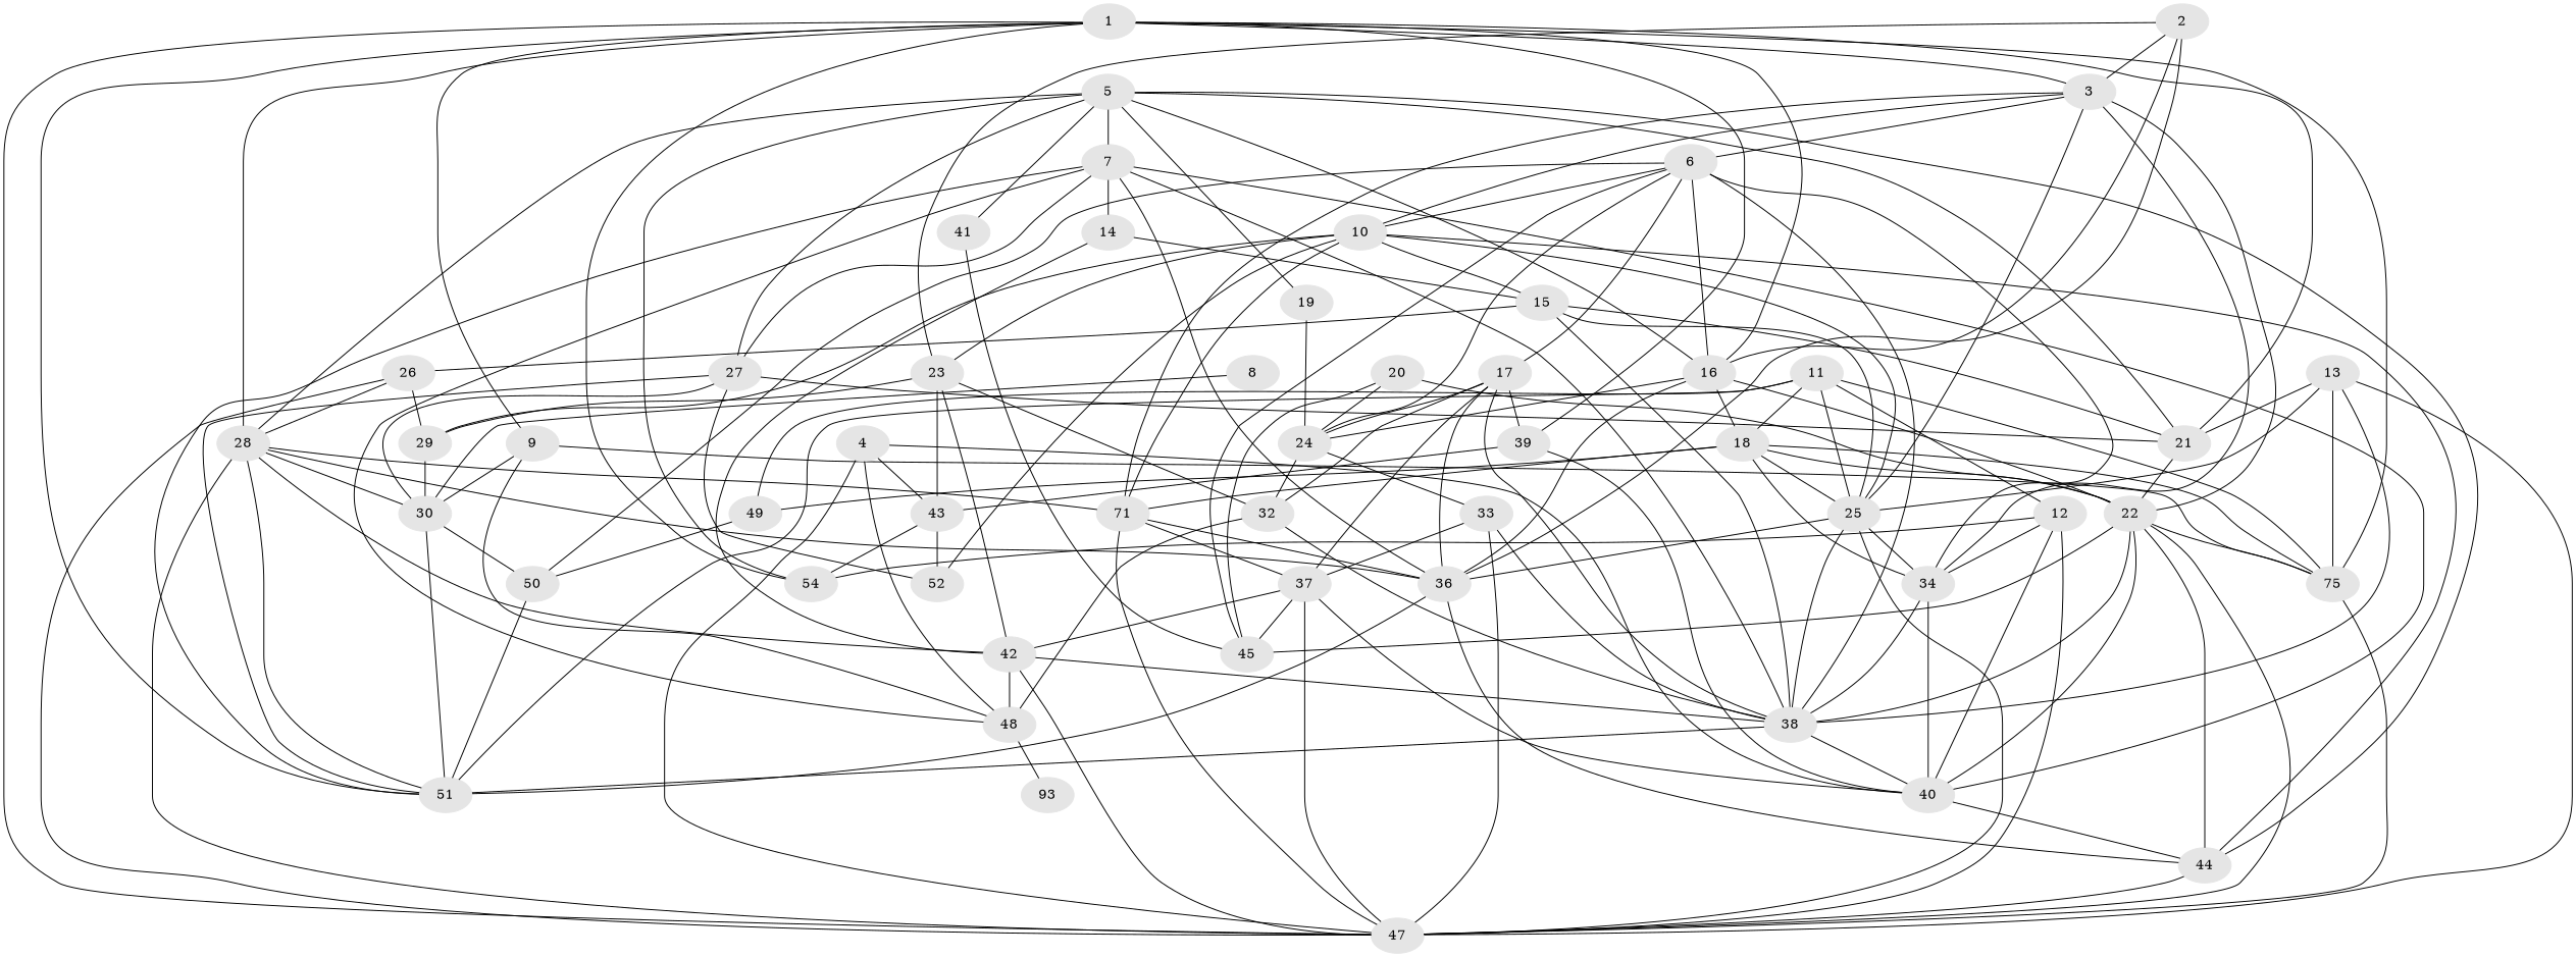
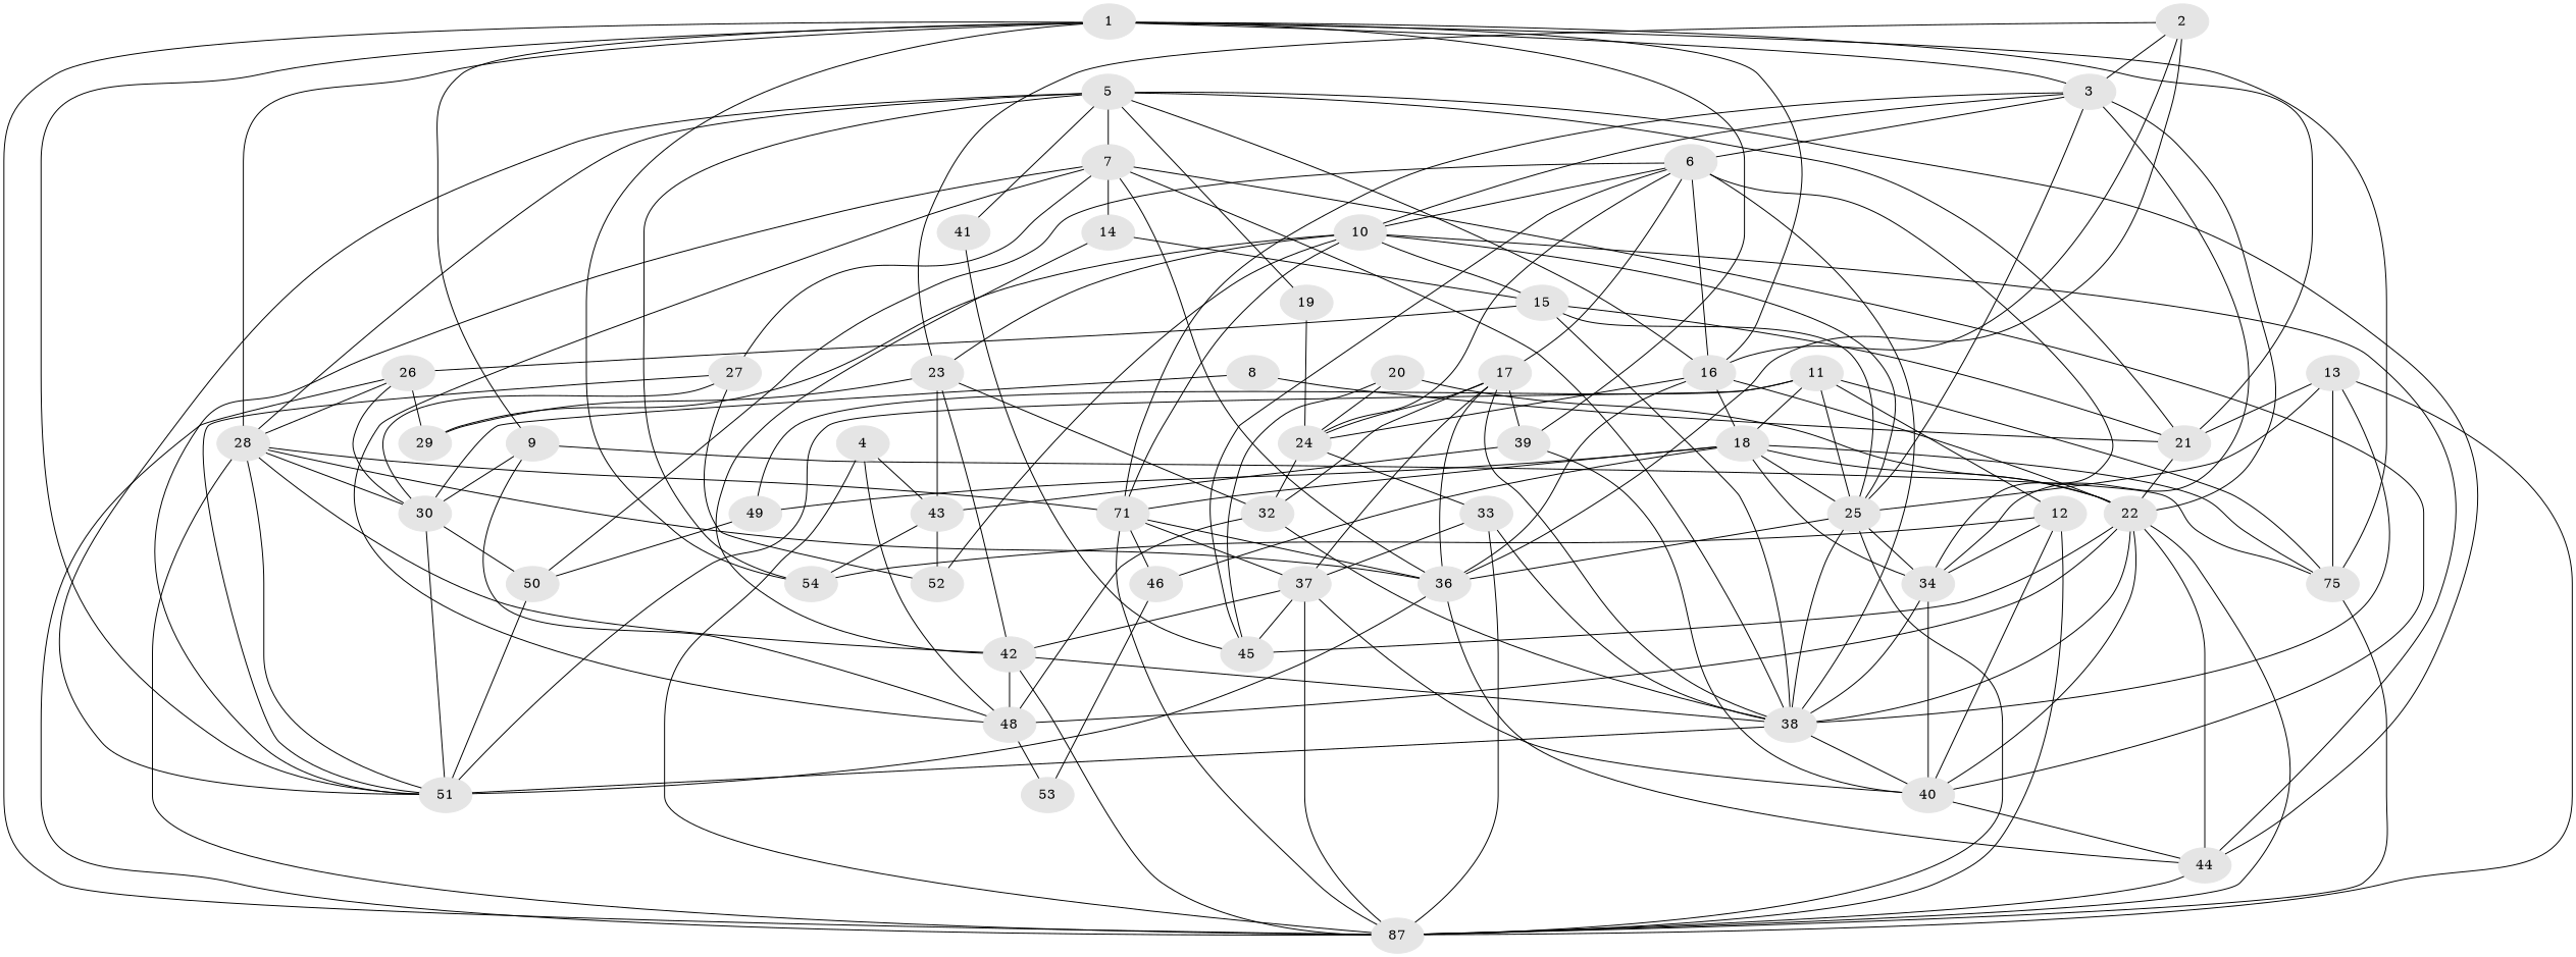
  graph {
    node [color=gray90 style=filled]
    edge [weight=1.0]
    1
    3
    9
    16
    21
    28
    n7 [label=75]
    39
-   47
+   47 [label=87]
    51
    54
    6
    10
    22
    25
    n16 [label=71]
    34
    48
    30
    36
    24
    18
    42
    40
    43
    2
    23
    29
    32
    44
    17
    38
    45
    50
    15
    52
    37
+   46
    4
-   53 [label=93]
+   53
    5
    7
    19
    41
    14
    27
    33
    8
    26
    11
    12
    49
    13
    20
    1 -- 3
    1 -- 9
    1 -- 16
    1 -- 21
    1 -- 28
    1 -- n7
    1 -- 39
    1 -- 47
    1 -- 51
    1 -- 54
    3 -- 6
    3 -- 10
    3 -- 22 [weight=2.0]
    3 -- 25
    3 -- n16
    3 -- 34
    9 -- n7
    9 -- 48
    9 -- 30
    16 -- 22 [weight=2.0]
    16 -- 36 [weight=4.0]
    16 -- 24
    16 -- 18 [weight=2.0]
    21 -- 22 [weight=2.0]
    28 -- 47
    28 -- 51
    28 -- n16
    28 -- 30
    28 -- 36
    28 -- 42
    n7 -- 47
    39 -- 40
    39 -- 43
    6 -- 16 [weight=3.0]
    6 -- 10
    6 -- 34
    6 -- 24
    6 -- 17
    6 -- 38
    6 -- 45
    6 -- 50
    10 -- 25
    10 -- n16
    10 -- 23
    10 -- 29
    10 -- 44
    10 -- 15
    10 -- 52
-   22 -- n7
+   22 -- 48
    22 -- 47
    22 -- 40
    22 -- 44
    22 -- 38 [weight=2.0]
    22 -- 45
    25 -- 47
    25 -- 34
    25 -- 36
    25 -- 38 [weight=4.0]
    n16 -- 47
    n16 -- 36
    n16 -- 37
+   n16 -- 46
    34 -- 40 [weight=2.0]
    34 -- 38 [weight=2.0]
    48 -- 53
    30 -- 51
    30 -- 50 [weight=2.0]
    36 -- 51 [weight=2.0]
    36 -- 44
    24 -- 32
    24 -- 33
    18 -- n7
    18 -- 22
    18 -- 25
    18 -- n16
    18 -- 34
+   18 -- 46
    18 -- 49
    42 -- 47
    42 -- 48
    42 -- 38
    40 -- 44
    43 -- 54
    43 -- 52
    2 -- 3
    2 -- 16
    2 -- 36
    2 -- 23
    23 -- 42
    23 -- 43
    23 -- 29
    23 -- 32
    32 -- 48
    32 -- 38
    44 -- 47
    17 -- 39
    17 -- 36
    17 -- 24
    17 -- 32
    17 -- 38
    17 -- 37
    38 -- 51 [weight=2.0]
    38 -- 40
    50 -- 51
    15 -- 21
    15 -- 25 [weight=2.0]
    15 -- 38 [weight=2.0]
    15 -- 26
    37 -- 47
    37 -- 42
    37 -- 40
    37 -- 45
+   46 -- 53
    4 -- 47
    4 -- 48
-   4 -- 40
    4 -- 43
    5 -- 16
    5 -- 21
    5 -- 28
-   5 -- 27
+   5 -- 51
    5 -- 54
    5 -- 44
    5 -- 7 [weight=2.0]
    5 -- 19
    5 -- 41
    7 -- 51
    7 -- 48
    7 -- 36
    7 -- 40
    7 -- 38 [weight=2.0]
    7 -- 14
    7 -- 27
    19 -- 24
    41 -- 45
    14 -- 42
    14 -- 15
    27 -- 51
    27 -- 30
    27 -- 52
    33 -- 47
    33 -- 38 [weight=2.0]
    33 -- 37
-   27 -- 21
+   8 -- 21
    8 -- 30
    26 -- 28
    26 -- 47
-   29 -- 30
+   26 -- 30
    26 -- 29
    11 -- n7
    11 -- 51
    11 -- 25
    11 -- 18
    11 -- 12
    11 -- 49
    12 -- 47
    12 -- 54
    12 -- 34
    12 -- 40
    49 -- 50
    13 -- 21
    13 -- n7
    13 -- 47
    13 -- 25
    13 -- 38
    20 -- 22
    20 -- 24
    20 -- 45
  }
